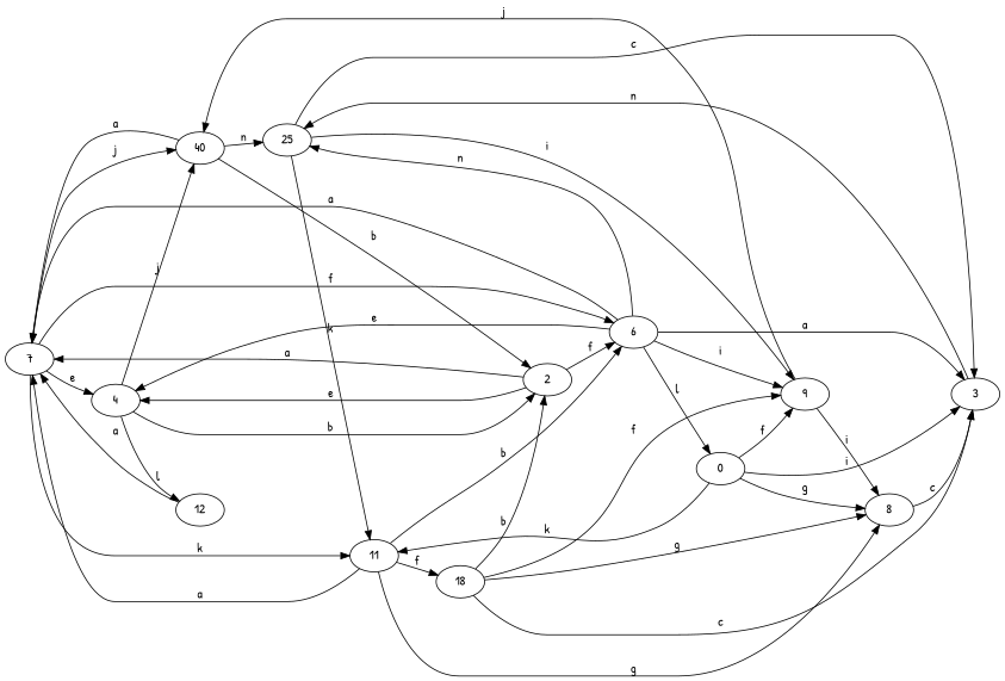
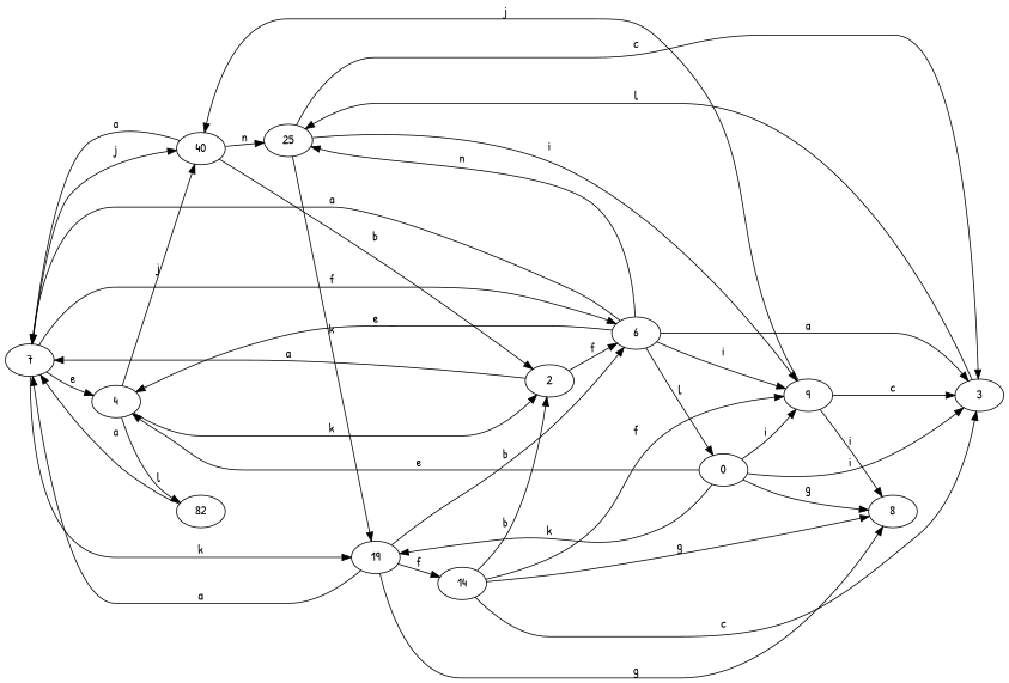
  strict digraph {
    fontname="Patrick Hand"
    rankdir=LR
    node [fontname="Patrick Hand"]
    edge [fontname="Patrick Hand"]
    n1 [label=7]
    n2 [label=4]
    6
    n4 [label=40]
-   11
+   11 [label=19]
    2
-   12
+   12 [label=82]
    3
    n9 [label=25]
    9
    0
    8
-   14 [label=18]
+   14
    n1 -> n2 [label=e]
    n1 -> 6 [label=f]
    n1 -> n4 [label=j]
    n1 -> 11 [label=k]
    n2 -> n4 [label=j]
-   n2 -> 2 [label=b]
+   n2 -> 2 [label=k]
    n2 -> 12 [label=l]
    6 -> n1 [label=a]
    6 -> n2 [label=e]
    6 -> 3 [label=a]
    6 -> n9 [label=n]
    6 -> 9 [label=i]
    6 -> 0 [label=l]
    n4 -> n1 [label=a]
    n4 -> 2 [label=b]
    n4 -> n9 [label=n]
    11 -> n1 [label=a]
    11 -> 6 [label=b]
    11 -> 8 [label=g]
    11 -> 14 [label=f]
    2 -> n1 [label=a]
-   2 -> n2 [label=e]
+   0 -> n2 [label=e]
    2 -> 6 [label=f]
    12 -> n1 [label=a]
-   3 -> n9 [label=n]
+   3 -> n9 [label=l]
    n9 -> 11 [label=k]
    n9 -> 3 [label=c]
    n9 -> 9 [label=i]
    9 -> n4 [label=j]
-   8 -> 3 [label=c]
+   9 -> 3 [label=c]
    9 -> 8 [label=i]
    0 -> 11 [label=k]
    0 -> 3 [label=i]
-   0 -> 9 [label=f]
+   0 -> 9 [label=i]
    0 -> 8 [label=g]
    14 -> 2 [label=b]
    14 -> 3 [label=c]
    14 -> 9 [label=f]
    14 -> 8 [label=g]
  }
